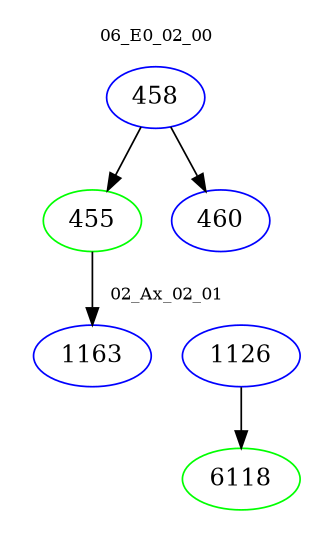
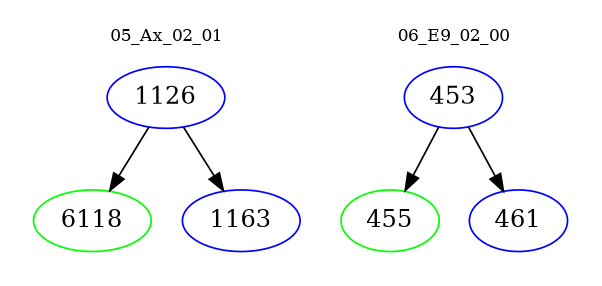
  digraph {
    node [color=blue]
    edge [color=black]
    n1 [label=1126]
    n2 [color=green label=6118]
    n3 [label=1163]
-   n4 [label=458]
+   n4 [label=453]
    n5 [color=green label=455]
-   n6 [label=460]
+   n6 [label=461]
    subgraph cluster_1 {
      color=white
      fontsize=10
-     label="02_Ax_02_01"
+     label="05_Ax_02_01"
      n1
      n2
      n3
    }
    subgraph cluster_2 {
      color=white
      fontsize=10
-     label="06_E0_02_00"
+     label="06_E9_02_00"
      n4
      n5
      n6
    }
    n1 -> n2
-   n5 -> n3
+   n1 -> n3
    n4 -> n5
    n4 -> n6
  }
